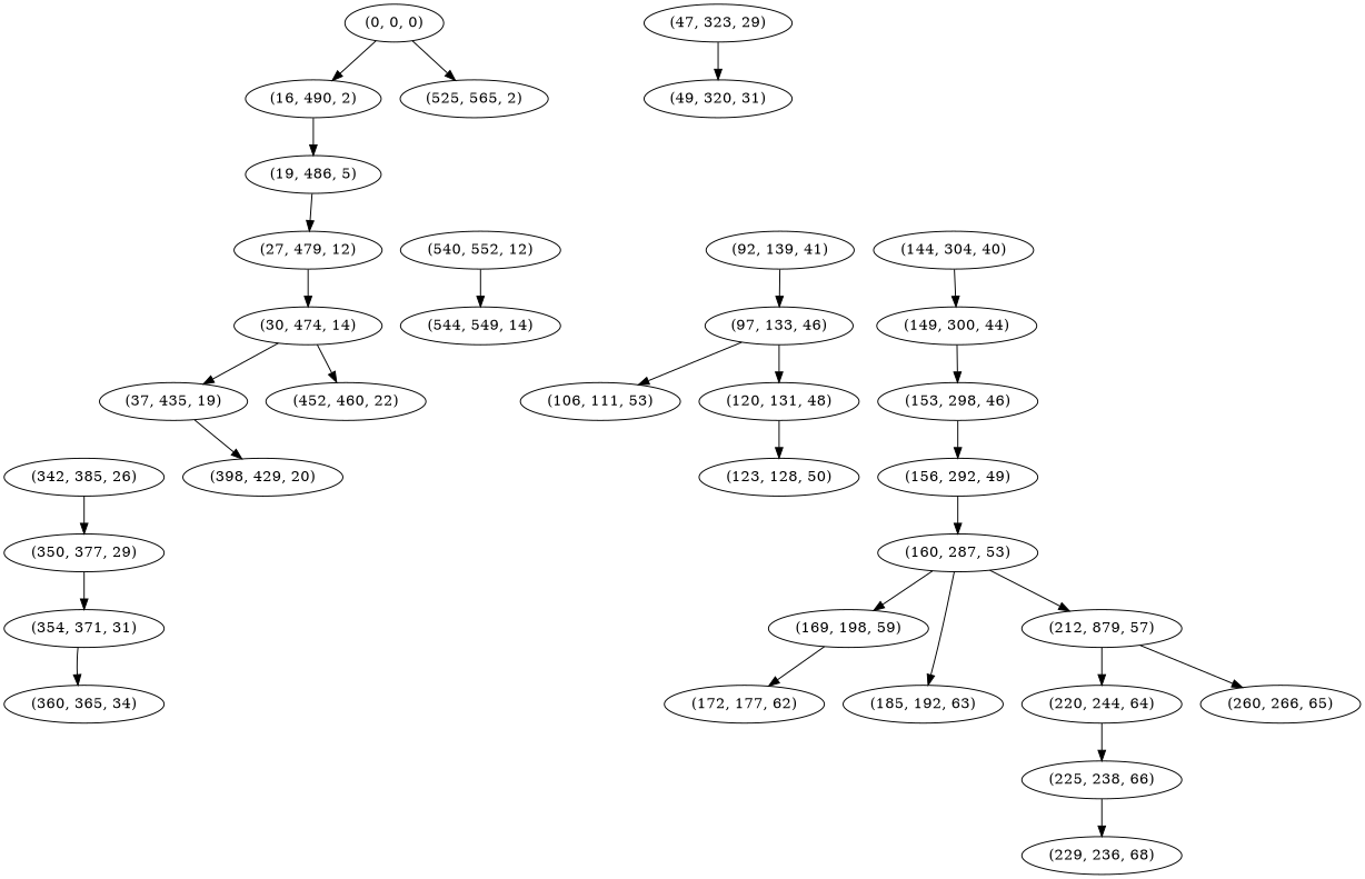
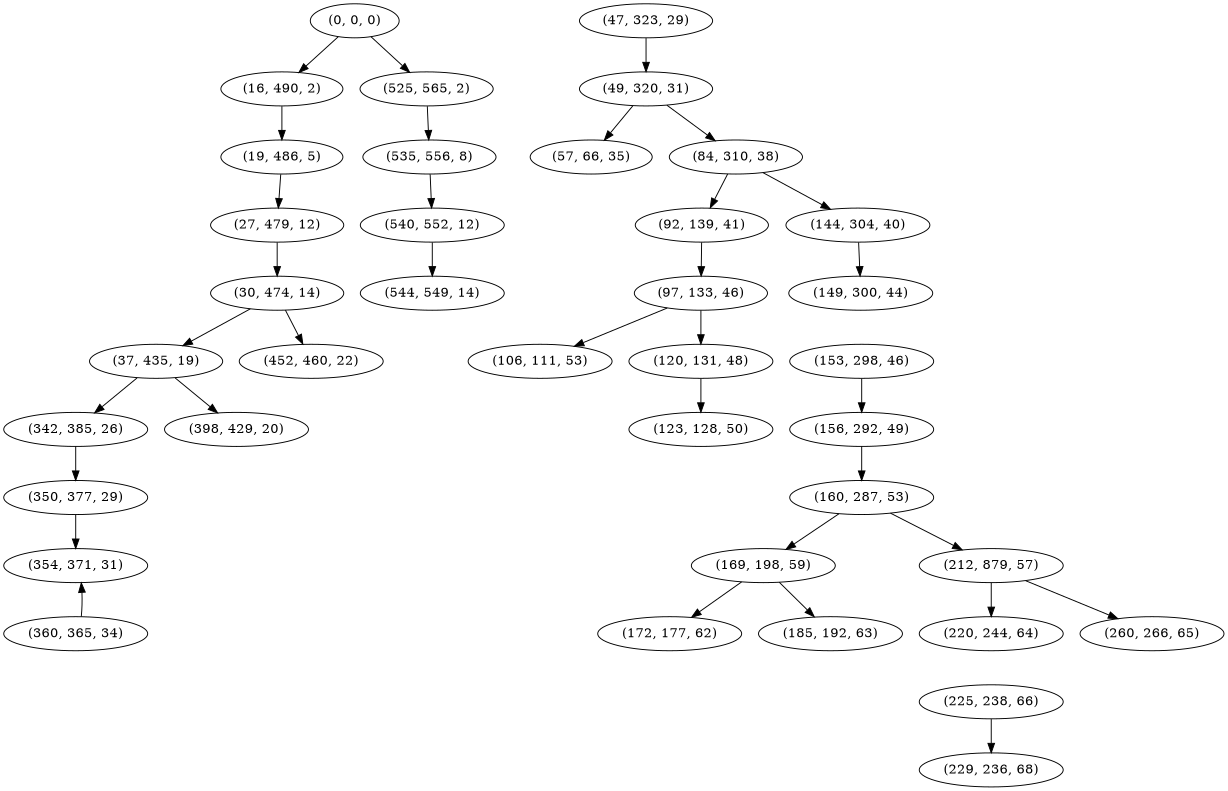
  digraph {
    "(0, 0, 0)"
    "(16, 490, 2)"
    "(525, 565, 2)"
    "(19, 486, 5)"
+   "(535, 556, 8)"
    "(27, 479, 12)"
    "(30, 474, 14)"
    "(37, 435, 19)"
    "(452, 460, 22)"
    "(342, 385, 26)"
    "(398, 429, 20)"
    "(47, 323, 29)"
    "(49, 320, 31)"
    "(350, 377, 29)"
+   "(57, 66, 35)"
+   "(84, 310, 38)"
    "(92, 139, 41)"
    "(144, 304, 40)"
    "(97, 133, 46)"
    "(149, 300, 44)"
    "(106, 111, 53)"
    "(120, 131, 48)"
    "(123, 128, 50)"
    "(153, 298, 46)"
    "(156, 292, 49)"
    "(160, 287, 53)"
    "(169, 198, 59)"
    n28 [label="(212, 879, 57)"]
    "(172, 177, 62)"
    "(185, 192, 63)"
    "(220, 244, 64)"
    "(260, 266, 65)"
    "(225, 238, 66)"
    "(229, 236, 68)"
    "(354, 371, 31)"
    "(360, 365, 34)"
    "(540, 552, 12)"
    "(544, 549, 14)"
    "(0, 0, 0)" -> "(16, 490, 2)"
    "(0, 0, 0)" -> "(525, 565, 2)"
    "(16, 490, 2)" -> "(19, 486, 5)"
+   "(525, 565, 2)" -> "(535, 556, 8)"
    "(19, 486, 5)" -> "(27, 479, 12)"
+   "(535, 556, 8)" -> "(540, 552, 12)"
    "(27, 479, 12)" -> "(30, 474, 14)"
    "(30, 474, 14)" -> "(37, 435, 19)"
    "(30, 474, 14)" -> "(452, 460, 22)"
+   "(37, 435, 19)" -> "(342, 385, 26)"
    "(37, 435, 19)" -> "(398, 429, 20)"
    "(342, 385, 26)" -> "(350, 377, 29)"
    "(47, 323, 29)" -> "(49, 320, 31)"
+   "(49, 320, 31)" -> "(57, 66, 35)"
+   "(49, 320, 31)" -> "(84, 310, 38)"
    "(350, 377, 29)" -> "(354, 371, 31)"
+   "(84, 310, 38)" -> "(92, 139, 41)"
+   "(84, 310, 38)" -> "(144, 304, 40)"
    "(92, 139, 41)" -> "(97, 133, 46)"
    "(144, 304, 40)" -> "(149, 300, 44)"
    "(97, 133, 46)" -> "(106, 111, 53)"
    "(97, 133, 46)" -> "(120, 131, 48)"
-   "(149, 300, 44)" -> "(153, 298, 46)"
    "(120, 131, 48)" -> "(123, 128, 50)"
    "(153, 298, 46)" -> "(156, 292, 49)"
    "(156, 292, 49)" -> "(160, 287, 53)"
    "(160, 287, 53)" -> "(169, 198, 59)"
    "(160, 287, 53)" -> n28
    "(169, 198, 59)" -> "(172, 177, 62)"
-   "(160, 287, 53)" -> "(185, 192, 63)"
+   "(169, 198, 59)" -> "(185, 192, 63)"
    n28 -> "(220, 244, 64)"
    n28 -> "(260, 266, 65)"
-   "(220, 244, 64)" -> "(225, 238, 66)"
    "(225, 238, 66)" -> "(229, 236, 68)"
-   "(354, 371, 31)" -> "(360, 365, 34)"
+   "(360, 365, 34)" -> "(354, 371, 31)"
    "(540, 552, 12)" -> "(544, 549, 14)"
  }
